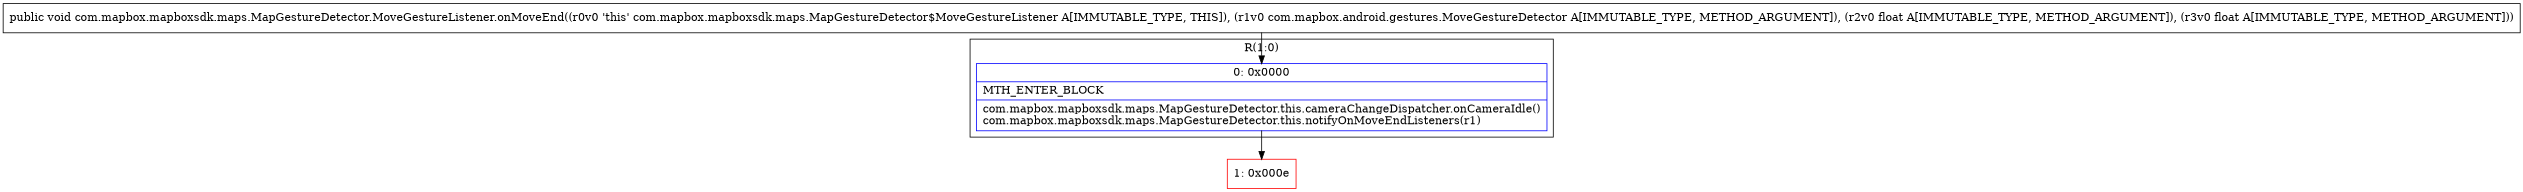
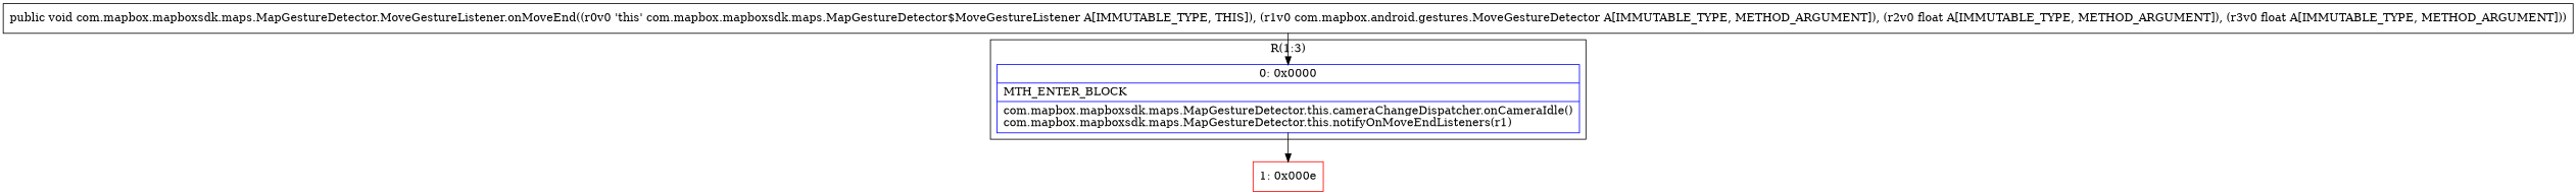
  digraph {
    node [shape=record]
    n1 [color=blue label="{0\:\ 0x0000|MTH_ENTER_BLOCK\l|com.mapbox.mapboxsdk.maps.MapGestureDetector.this.cameraChangeDispatcher.onCameraIdle()\lcom.mapbox.mapboxsdk.maps.MapGestureDetector.this.notifyOnMoveEndListeners(r1)\l}"]
    n2 [color=red label="{1\:\ 0x000e}"]
    n3 [label="{public void com.mapbox.mapboxsdk.maps.MapGestureDetector.MoveGestureListener.onMoveEnd((r0v0 'this' com.mapbox.mapboxsdk.maps.MapGestureDetector$MoveGestureListener A[IMMUTABLE_TYPE, THIS]), (r1v0 com.mapbox.android.gestures.MoveGestureDetector A[IMMUTABLE_TYPE, METHOD_ARGUMENT]), (r2v0 float A[IMMUTABLE_TYPE, METHOD_ARGUMENT]), (r3v0 float A[IMMUTABLE_TYPE, METHOD_ARGUMENT])) }"]
    subgraph cluster_1 {
-     label="R(1:0)"
+     label="R(1:3)"
      n1
    }
    n1 -> n2
    n3 -> n1
  }
